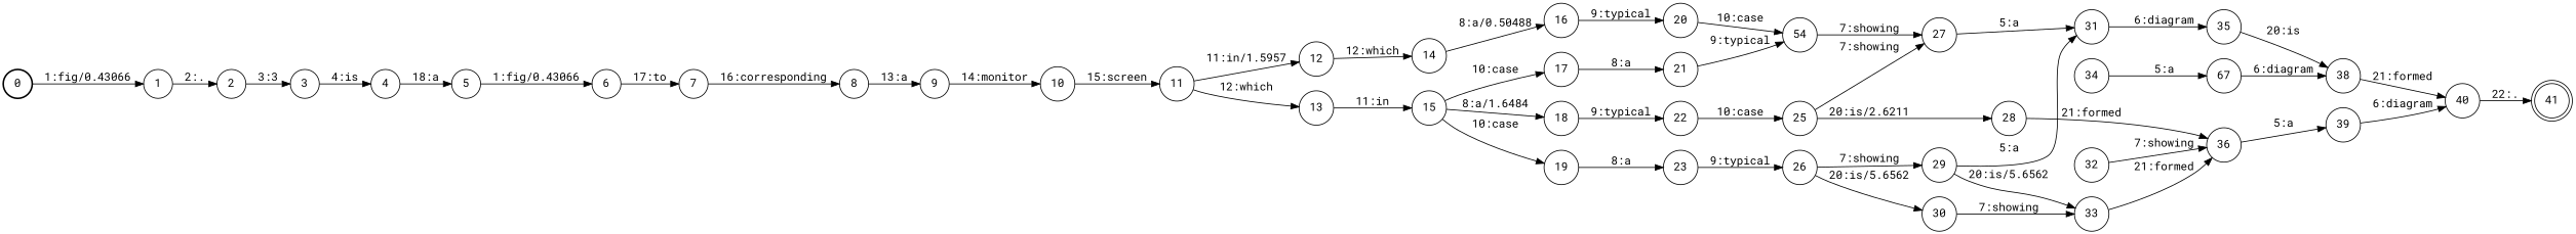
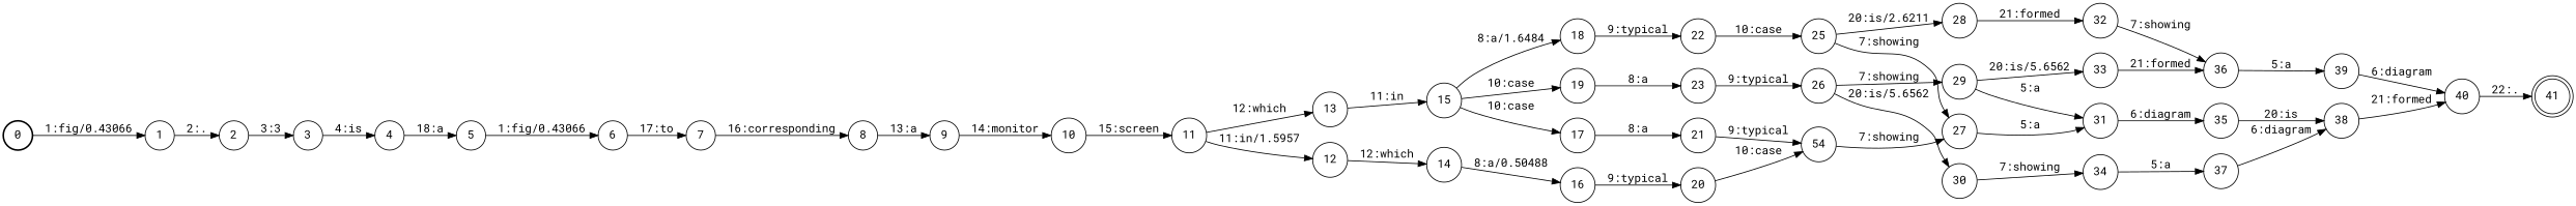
  digraph {
    fontname="Roboto Mono"
    nodesep=0.25
    rankdir=LR
    ranksep=0.4
    node [fontname="Roboto Mono" fontsize=14 shape=circle style=solid]
    edge [fontname="Roboto Mono" fontsize=14]
    n1 [label=0 style=bold]
    n2 [label=1]
    n3 [label=2]
    n4 [label=3]
    n5 [label=4]
    n6 [label=5]
    n7 [label=6]
    n8 [label=7]
    n9 [label=8]
    n10 [label=9]
    n11 [label=10]
    n12 [label=11]
    n13 [label=12]
    n14 [label=13]
    n15 [label=14]
    n16 [label=15]
    n17 [label=16]
    n18 [label=17]
    n19 [label=19]
    n20 [label=18]
    n21 [label=21]
    n22 [label=20]
    n23 [label=23]
    n24 [label=22]
    n25 [label=54]
    n26 [label=26]
    n27 [label=25]
    n28 [label=27]
    n29 [label=28]
    n30 [label=30]
    n31 [label=29]
    n32 [label=31]
    n33 [label=32]
    n34 [label=34]
    n35 [label=33]
    n36 [label=35]
    n37 [label=36]
-   n38 [label=67]
+   n38 [label=37]
    n39 [label=38]
    n40 [label=39]
    n41 [label=40]
    n42 [label=41 shape=doublecircle]
    n1 -> n2 [label="1:fig/0.43066"]
    n2 -> n3 [label="2:."]
    n3 -> n4 [label="3:3"]
    n4 -> n5 [label="4:is"]
    n5 -> n6 [label="18:a"]
    n6 -> n7 [label="1:fig/0.43066"]
    n7 -> n8 [label="17:to"]
    n8 -> n9 [label="16:corresponding"]
    n9 -> n10 [label="13:a"]
    n10 -> n11 [label="14:monitor"]
    n11 -> n12 [label="15:screen"]
    n12 -> n13 [label="11:in/1.5957"]
    n12 -> n14 [label="12:which"]
    n13 -> n15 [label="12:which"]
    n14 -> n16 [label="11:in"]
    n15 -> n17 [label="8:a/0.50488"]
    n16 -> n18 [label="10:case"]
    n16 -> n19 [label="10:case"]
    n16 -> n20 [label="8:a/1.6484"]
    n17 -> n22 [label="9:typical"]
    n18 -> n21 [label="8:a"]
    n19 -> n23 [label="8:a"]
    n20 -> n24 [label="9:typical"]
    n21 -> n25 [label="9:typical"]
    n22 -> n25 [label="10:case"]
    n23 -> n26 [label="9:typical"]
    n24 -> n27 [label="10:case"]
    n25 -> n28 [label="7:showing"]
    n26 -> n30 [label="20:is/5.6562"]
    n26 -> n31 [label="7:showing"]
    n27 -> n28 [label="7:showing"]
    n27 -> n29 [label="20:is/2.6211"]
    n28 -> n32 [label="5:a"]
-   n29 -> n37 [label="21:formed"]
-   n30 -> n35 [label="7:showing"]
+   n29 -> n33 [label="21:formed"]
+   n30 -> n34 [label="7:showing"]
    n31 -> n32 [label="5:a"]
    n31 -> n35 [label="20:is/5.6562"]
    n32 -> n36 [label="6:diagram"]
    n33 -> n37 [label="7:showing"]
    n34 -> n38 [label="5:a"]
    n35 -> n37 [label="21:formed"]
    n36 -> n39 [label="20:is"]
    n37 -> n40 [label="5:a"]
    n38 -> n39 [label="6:diagram"]
    n39 -> n41 [label="21:formed"]
    n40 -> n41 [label="6:diagram"]
    n41 -> n42 [label="22:."]
  }
